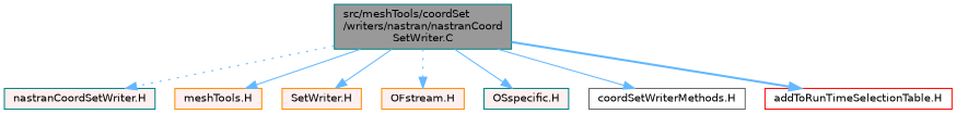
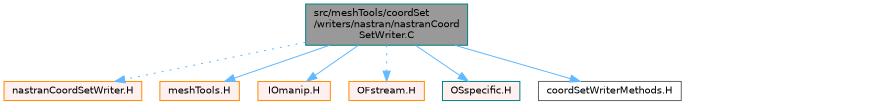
  digraph {
    node [color=teal fillcolor="#FFF0F0" fontname=Helvetica fontsize=10 shape=box style=filled]
    edge [color=steelblue1 fontname=Helvetica fontsize=10 labelfontname=Helvetica labelfontsize=10 style=solid]
    n1 [fillcolor=grey60 fontcolor=black height=0.2 label="src/meshTools/coordSet\l/writers/nastran/nastranCoord\lSetWriter.C" width=0.4]
-   n2 [height=0.2 label="nastranCoordSetWriter.H" width=0.4]
+   n2 [color=darkorange height=0.2 label="nastranCoordSetWriter.H" width=0.4]
    n3 [color=darkorange height=0.2 label="meshTools.H" width=0.4]
-   n4 [color=darkorange height=0.2 label="SetWriter.H" width=0.4]
+   n4 [color=darkorange height=0.2 label="IOmanip.H" width=0.4]
    n5 [color=darkorange height=0.2 label="OFstream.H" width=0.4]
    n6 [height=0.2 label="OSspecific.H" width=0.4]
    n7 [color=gray40 fillcolor=white height=0.2 label="coordSetWriterMethods.H" width=0.4]
-   n8 [color=red fillcolor=white height=0.2 label="addToRunTimeSelectionTable.H" width=0.4]
    n1 -> n2 [style=dotted]
    n1 -> n3
    n1 -> n4
    n1 -> n5 [style=dotted]
    n1 -> n6
    n1 -> n7
-   n1 -> n8 [style=bold]
  }
